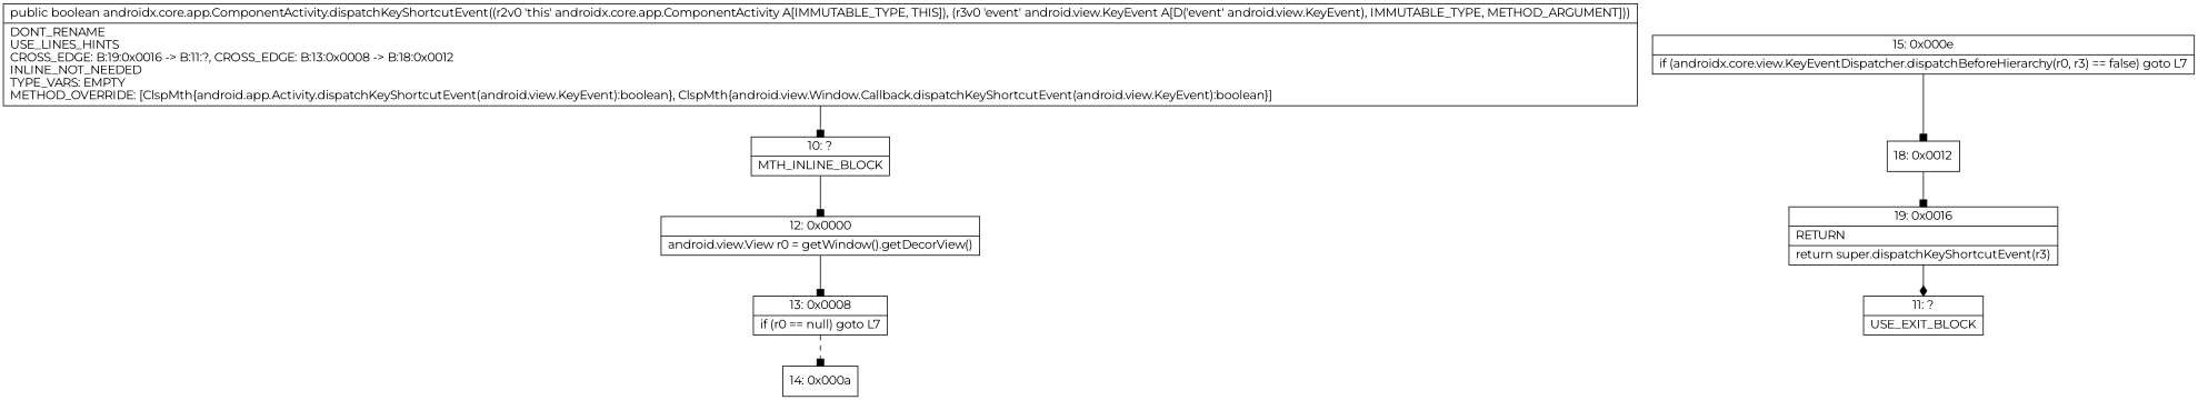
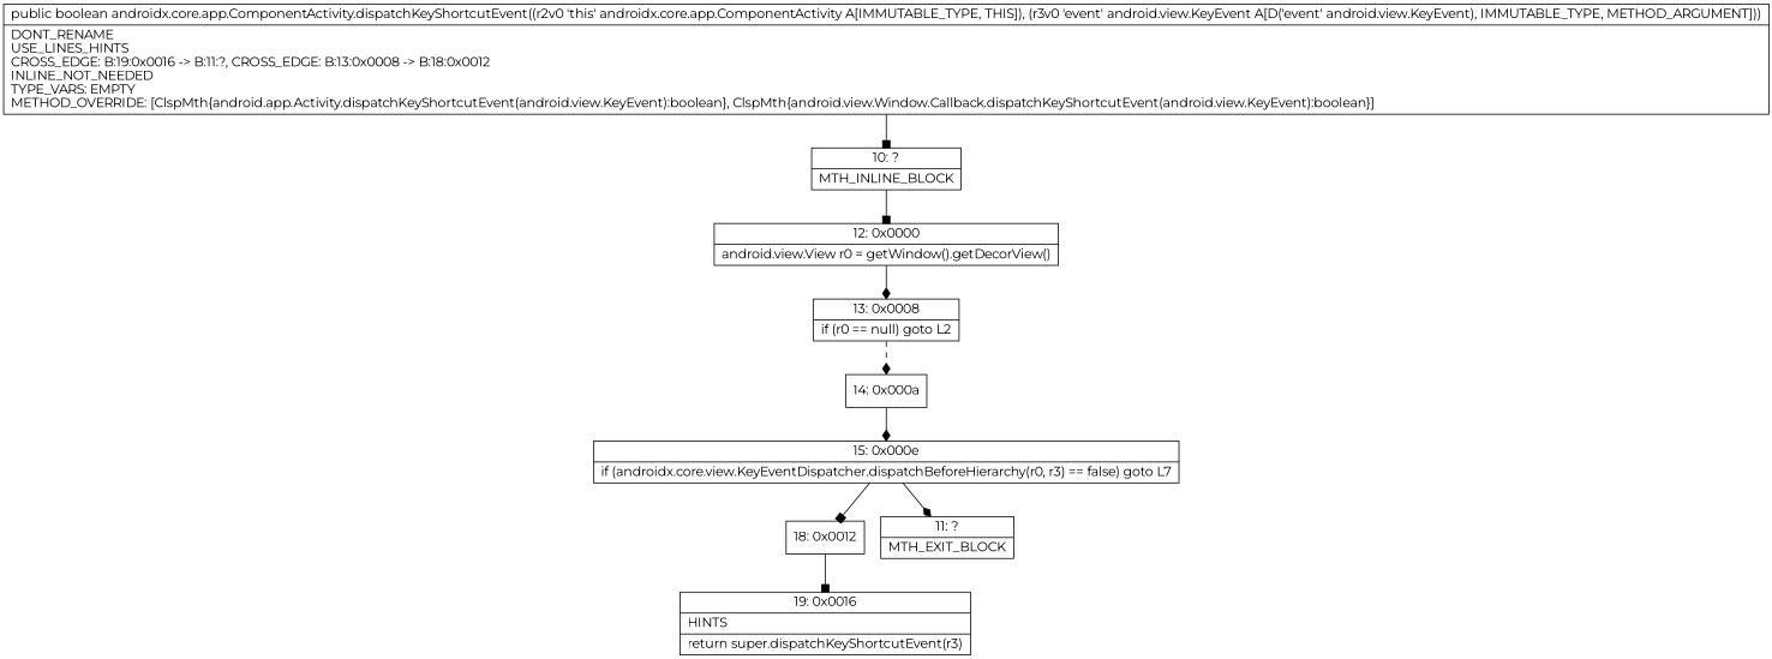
  digraph {
    fontname=Montserrat
    node [fontname=Montserrat shape=record]
    edge [arrowhead=box fontname=Montserrat]
    n1 [label="{10\:\ ?|MTH_INLINE_BLOCK\l}"]
    n2 [label="{12\:\ 0x0000|android.view.View r0 = getWindow().getDecorView()\l}"]
-   n3 [label="{13\:\ 0x0008|if (r0 == null) goto L7\l}"]
+   n3 [label="{13\:\ 0x0008|if (r0 == null) goto L2\l}"]
    n4 [label="{14\:\ 0x000a}"]
    n5 [label="{15\:\ 0x000e|if (androidx.core.view.KeyEventDispatcher.dispatchBeforeHierarchy(r0, r3) == false) goto L7\l}"]
    n6 [label="{18\:\ 0x0012}"]
-   n7 [label="{19\:\ 0x0016|RETURN\l|return super.dispatchKeyShortcutEvent(r3)\l}"]
-   n8 [label="{11\:\ ?|USE_EXIT_BLOCK\l}"]
+   n7 [label="{19\:\ 0x0016|HINTS\l|return super.dispatchKeyShortcutEvent(r3)\l}"]
+   n8 [label="{11\:\ ?|MTH_EXIT_BLOCK\l}"]
    n9 [label="{public boolean androidx.core.app.ComponentActivity.dispatchKeyShortcutEvent((r2v0 'this' androidx.core.app.ComponentActivity A[IMMUTABLE_TYPE, THIS]), (r3v0 'event' android.view.KeyEvent A[D('event' android.view.KeyEvent), IMMUTABLE_TYPE, METHOD_ARGUMENT]))  | DONT_RENAME\lUSE_LINES_HINTS\lCROSS_EDGE: B:19:0x0016 \-\> B:11:?, CROSS_EDGE: B:13:0x0008 \-\> B:18:0x0012\lINLINE_NOT_NEEDED\lTYPE_VARS: EMPTY\lMETHOD_OVERRIDE: [ClspMth\{android.app.Activity.dispatchKeyShortcutEvent(android.view.KeyEvent):boolean\}, ClspMth\{android.view.Window.Callback.dispatchKeyShortcutEvent(android.view.KeyEvent):boolean\}]\l}"]
    n1 -> n2
-   n2 -> n3
-   n3 -> n4 [style=dashed]
+   n2 -> n3 [arrowhead=diamond]
+   n3 -> n4 [arrowhead=diamond style=dashed]
+   n4 -> n5 [arrowhead=diamond]
    n5 -> n6
    n6 -> n7
-   n7 -> n8 [arrowhead=diamond]
+   n5 -> n8 [arrowhead=diamond]
    n9 -> n1
  }
